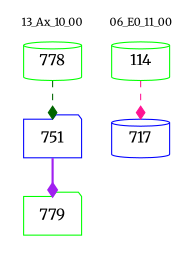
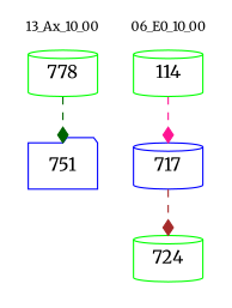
  digraph {
    fontname=Merriweather
    node [color=green fontname=Merriweather shape=cylinder]
    edge [arrowhead=diamond fontname=Merriweather style=dashed]
    n1 [label=778]
    n2 [color=blue label=751 shape=folder]
-   n3 [label=779 shape=folder]
    n4 [label=114]
    n5 [color=blue label=717]
+   n6 [label=724]
    subgraph cluster_1 {
      color=white
      fontsize=10
      label="13_Ax_10_00"
      n1
      n2
-     n3
    }
    subgraph cluster_2 {
      color=white
      fontsize=10
-     label="06_E0_11_00"
+     label="06_E0_10_00"
      n4
      n5
+     n6
    }
    n1 -> n2 [color=darkgreen]
-   n2 -> n3 [color=purple style=bold]
    n4 -> n5 [color=deeppink]
+   n5 -> n6 [color=brown]
  }
